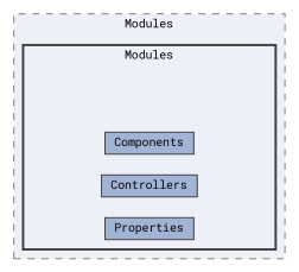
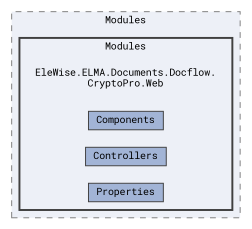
  digraph {
    compound=true
    rankdir=LR
    fontname="Roboto Mono"
    node [fontname="Roboto Mono" fontsize=10 shape=box color=grey25 fillcolor="#a2b4d6" style=filled]
+   n1 [height=0.2 label="EleWise.ELMA.Documents.Docflow.\lCryptoPro.Web" shape=plaintext width=0.4 color="" fillcolor="" style=""]
    n2 [height=0.2 label=Components width=0.4]
    n3 [height=0.2 label=Controllers width=0.4]
    n4 [height=0.2 label=Properties width=0.4]
    subgraph cluster_1 {
      bgcolor="#edf0f7"
      fontsize=10
      label=Modules
      pencolor=grey50
      style="filled,dashed"
      subgraph cluster_2 {
        bgcolor="#edf0f7"
        fontsize=10
        pencolor=grey25
        style="filled,bold"
+       n1
        n2
        n3
        n4
      }
    }
  }
